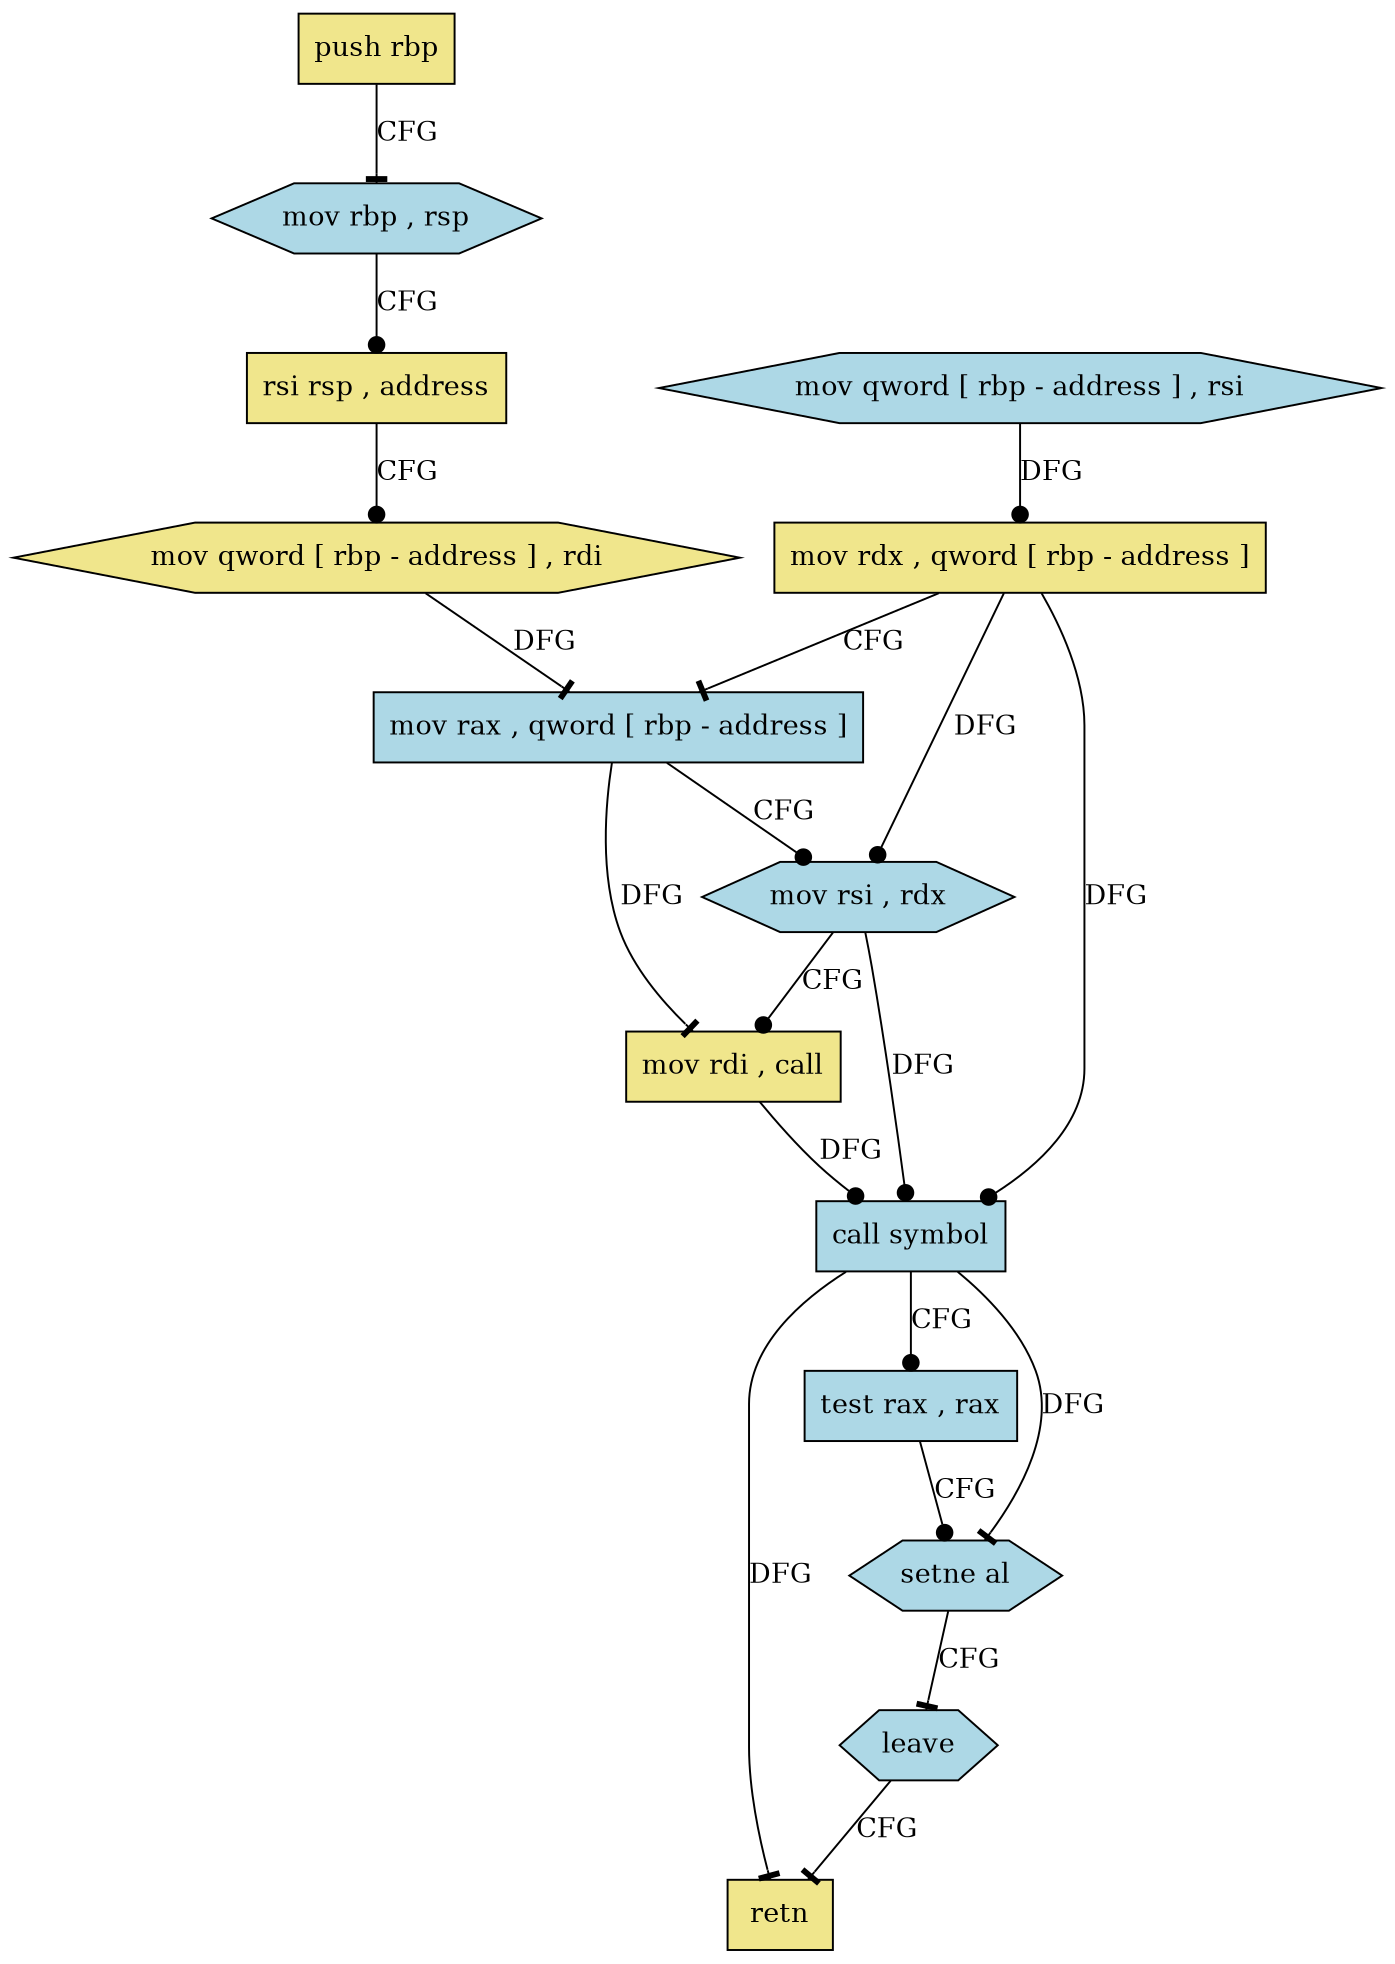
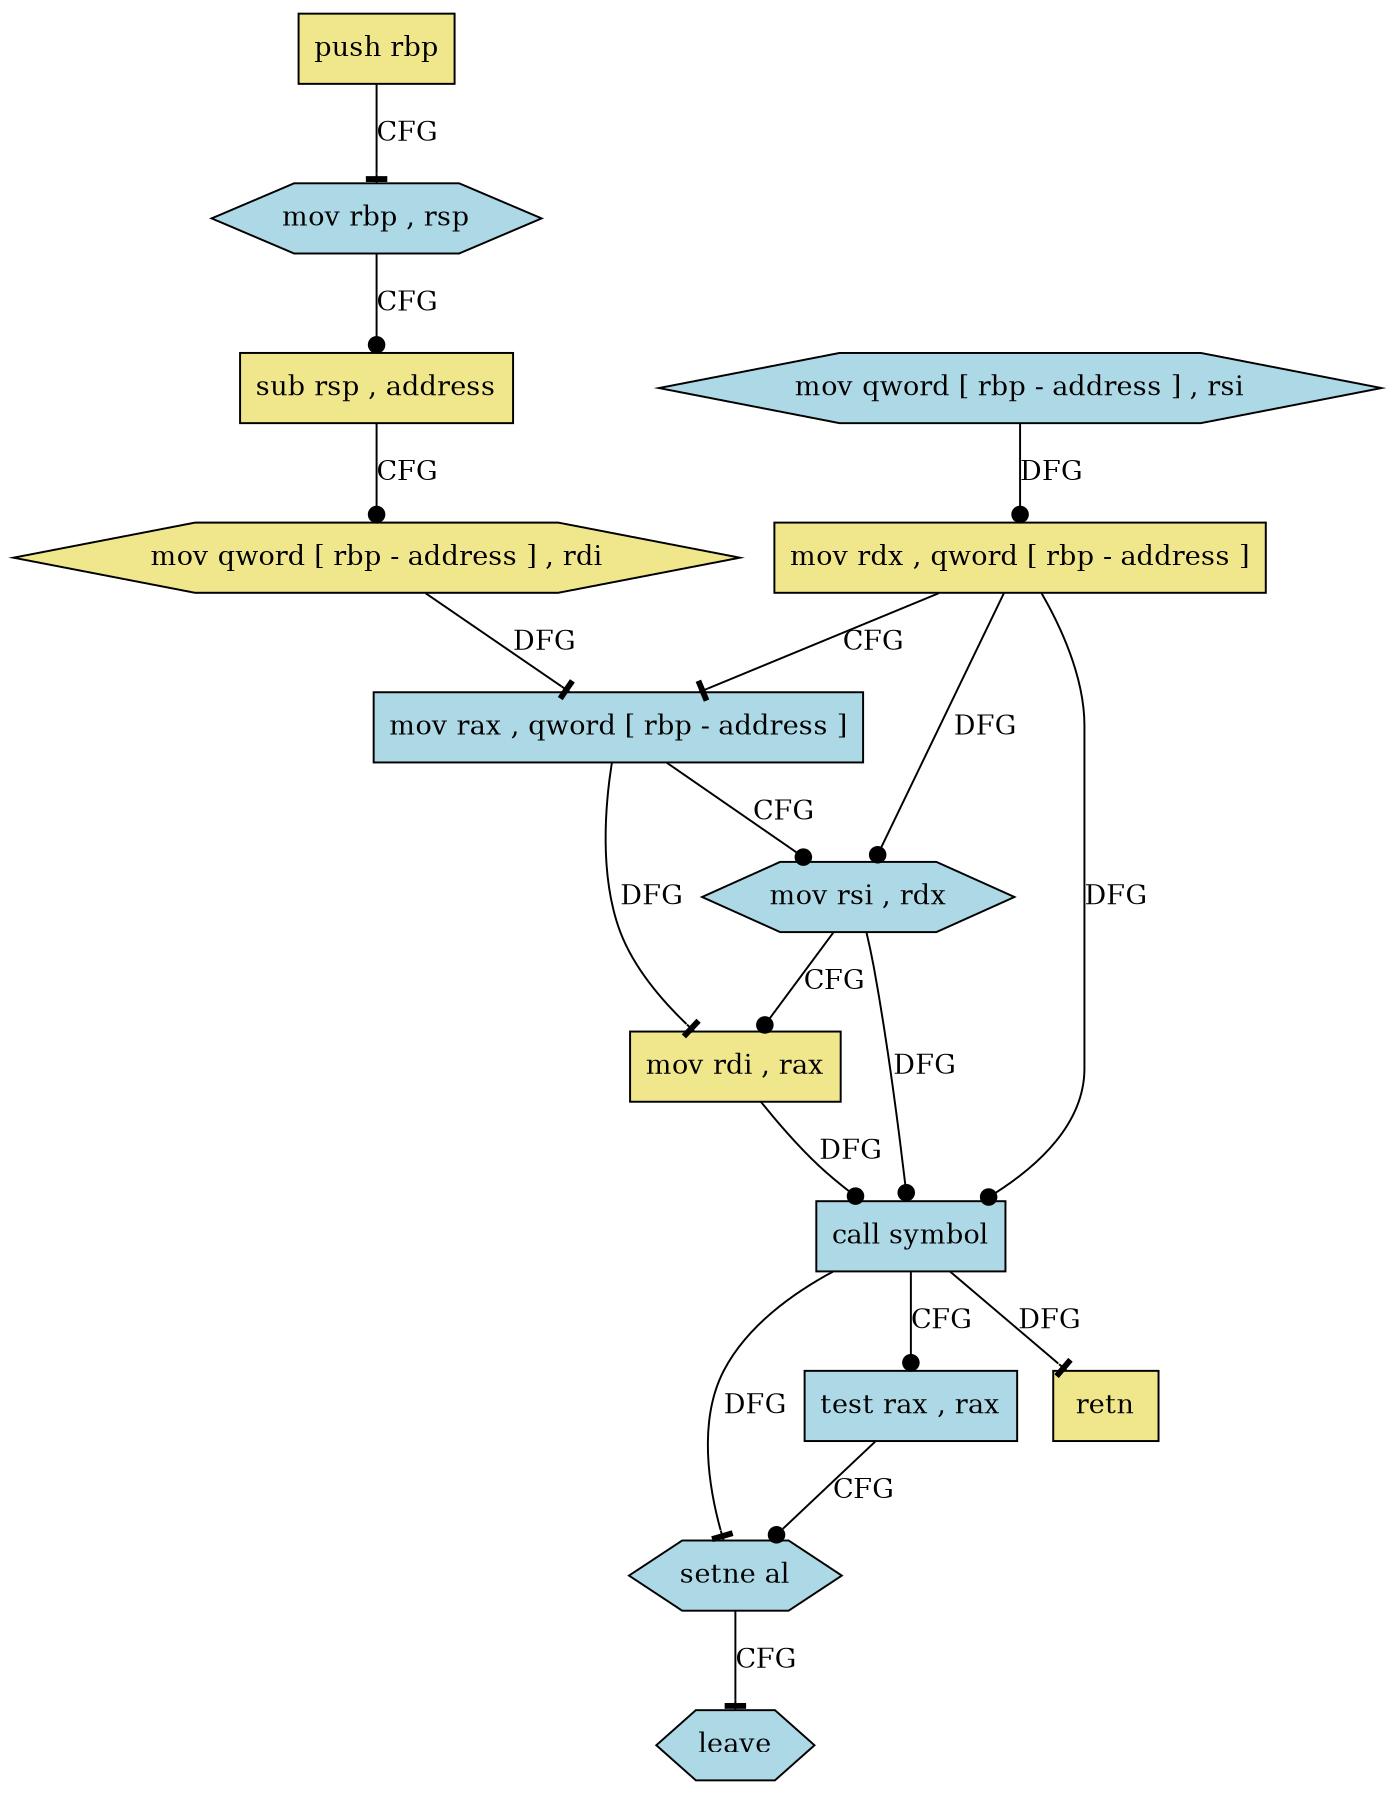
  digraph {
    node [fillcolor=lightblue shape=box style=filled]
    edge [arrowhead=dot]
    n1 [fillcolor=khaki label="push rbp"]
    n2 [label="mov rbp , rsp" shape=hexagon]
-   n3 [fillcolor=khaki label="rsi rsp , address"]
+   n3 [fillcolor=khaki label="sub rsp , address"]
    n4 [fillcolor=khaki label="mov qword [ rbp - address ] , rdi" shape=hexagon]
    n5 [label="mov rax , qword [ rbp - address ]"]
    n6 [label="mov qword [ rbp - address ] , rsi" shape=hexagon]
    n7 [fillcolor=khaki label="mov rdx , qword [ rbp - address ]"]
    n8 [label="mov rsi , rdx" shape=hexagon]
-   n9 [fillcolor=khaki label="mov rdi , call"]
+   n9 [fillcolor=khaki label="mov rdi , rax"]
    n10 [label="call symbol"]
    n11 [label="test rax , rax"]
    n12 [label="setne al" shape=hexagon]
    n13 [fillcolor=khaki label=retn]
    n14 [label=leave shape=hexagon]
    n1 -> n2 [arrowhead=tee label=CFG]
    n2 -> n3 [label=CFG]
    n3 -> n4 [label=CFG]
    n4 -> n5 [arrowhead=tee label=DFG]
    n5 -> n8 [label=CFG]
    n5 -> n9 [arrowhead=tee label=DFG]
    n6 -> n7 [label=DFG]
    n7 -> n5 [arrowhead=tee label=CFG]
    n7 -> n8 [label=DFG]
    n7 -> n10 [label=DFG]
    n8 -> n9 [label=CFG]
    n8 -> n10 [label=DFG]
    n9 -> n10 [label=DFG]
    n10 -> n11 [label=CFG]
    n10 -> n12 [arrowhead=tee label=DFG]
    n10 -> n13 [arrowhead=tee label=DFG]
    n11 -> n12 [label=CFG]
    n12 -> n14 [arrowhead=tee label=CFG]
-   n14 -> n13 [arrowhead=tee label=CFG]
  }
